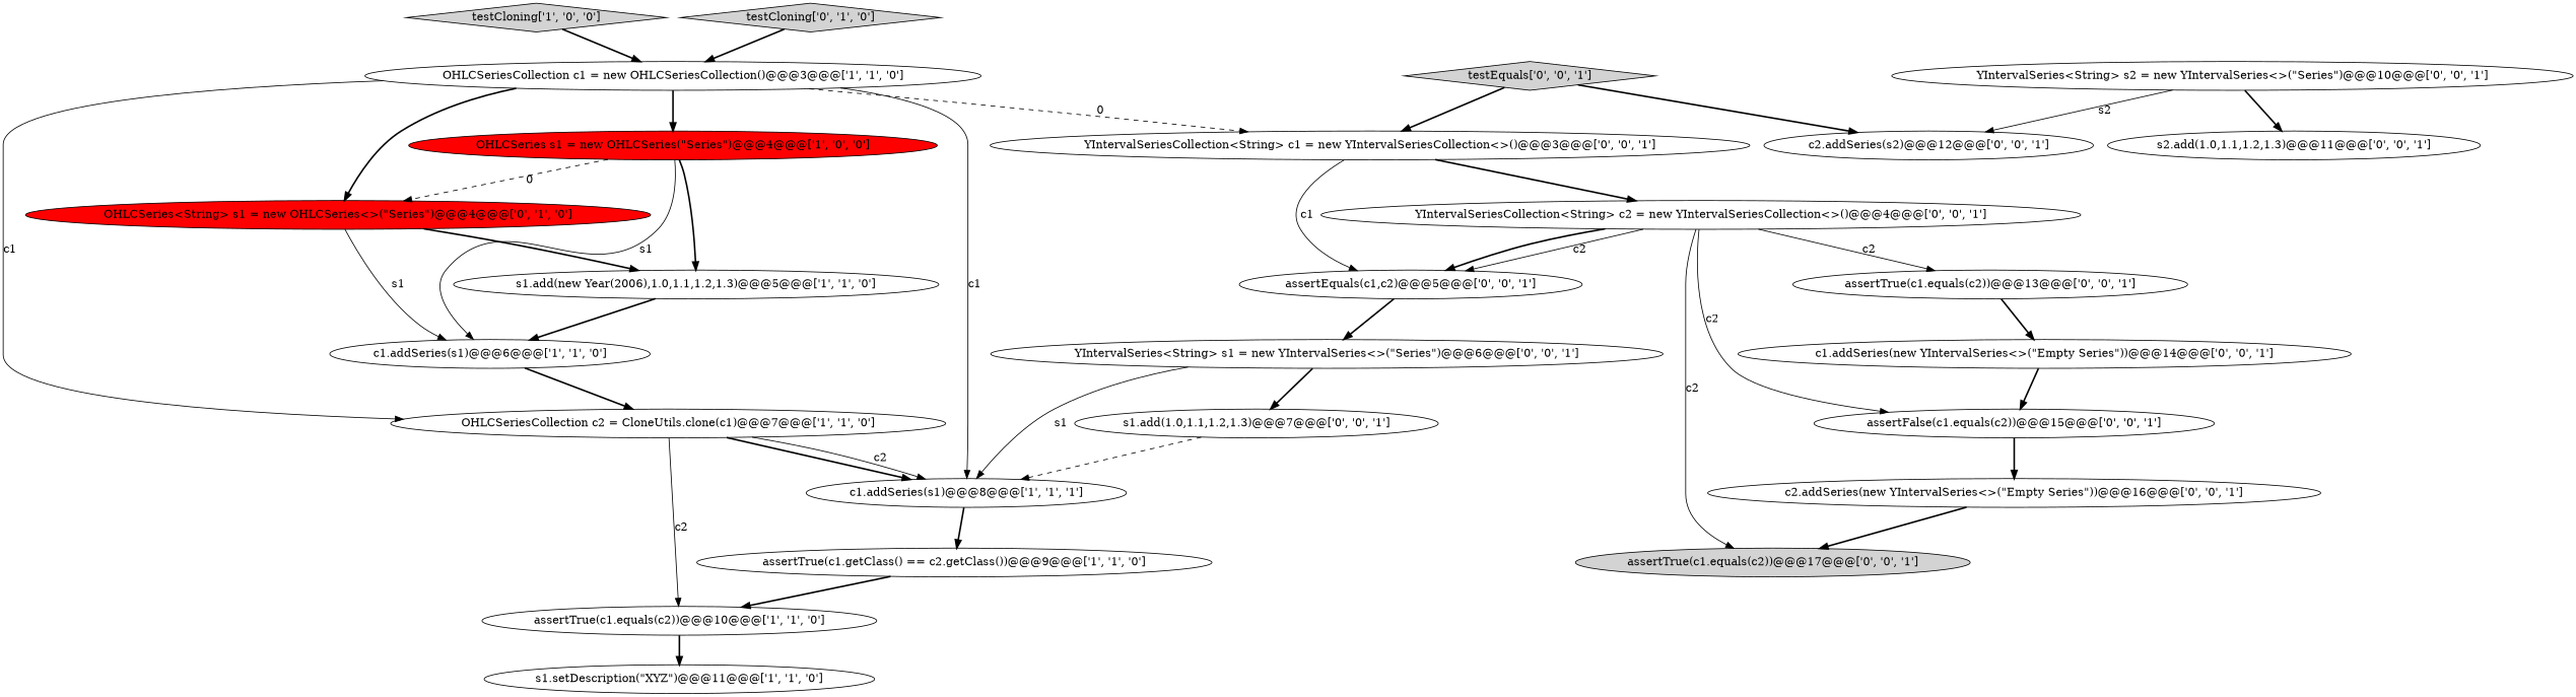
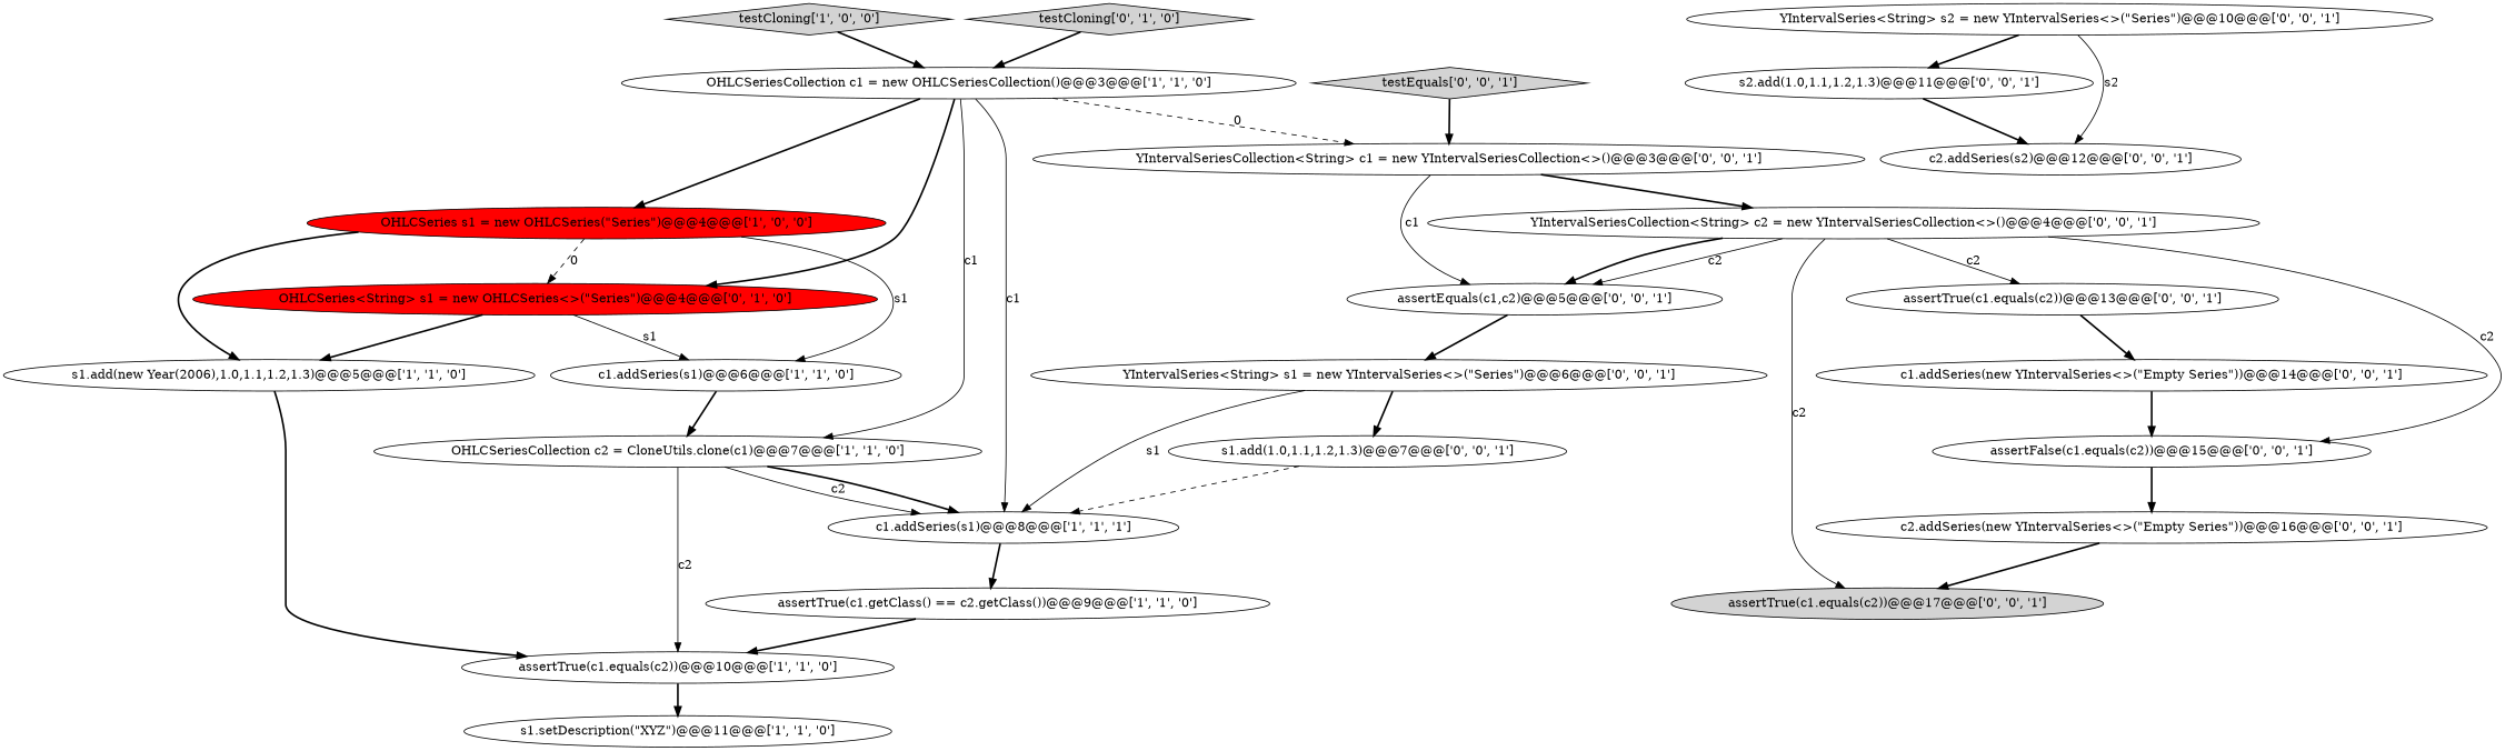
  digraph {
    node [fillcolor=white shape=ellipse style=filled]
    edge [style=bold]
    n1 [fillcolor=lightgray label="testCloning['1', '0', '0']" shape=diamond]
    n2 [label="OHLCSeriesCollection c1 = new OHLCSeriesCollection()@@@3@@@['1', '1', '0']"]
    n3 [label="c1.addSeries(s1)@@@8@@@['1', '1', '1']"]
    n4 [label="YIntervalSeriesCollection<String> c1 = new YIntervalSeriesCollection<>()@@@3@@@['0', '0', '1']"]
    n5 [label="OHLCSeriesCollection c2 = CloneUtils.clone(c1)@@@7@@@['1', '1', '0']"]
    n6 [fillcolor=red label="OHLCSeries<String> s1 = new OHLCSeries<>(\"Series\")@@@4@@@['0', '1', '0']"]
    n7 [fillcolor=red label="OHLCSeries s1 = new OHLCSeries(\"Series\")@@@4@@@['1', '0', '0']"]
    n8 [label="s1.add(new Year(2006),1.0,1.1,1.2,1.3)@@@5@@@['1', '1', '0']"]
    n9 [label="c1.addSeries(s1)@@@6@@@['1', '1', '0']"]
    n10 [label="YIntervalSeries<String> s2 = new YIntervalSeries<>(\"Series\")@@@10@@@['0', '0', '1']"]
    n11 [label="s2.add(1.0,1.1,1.2,1.3)@@@11@@@['0', '0', '1']"]
    n12 [label="c2.addSeries(s2)@@@12@@@['0', '0', '1']"]
    n13 [label="YIntervalSeries<String> s1 = new YIntervalSeries<>(\"Series\")@@@6@@@['0', '0', '1']"]
    n14 [label="s1.add(1.0,1.1,1.2,1.3)@@@7@@@['0', '0', '1']"]
    n15 [label="assertTrue(c1.getClass() == c2.getClass())@@@9@@@['1', '1', '0']"]
    n16 [label="s1.setDescription(\"XYZ\")@@@11@@@['1', '1', '0']"]
    n17 [fillcolor=lightgray label="testEquals['0', '0', '1']" shape=diamond]
    n18 [label="assertEquals(c1,c2)@@@5@@@['0', '0', '1']"]
    n19 [label="YIntervalSeriesCollection<String> c2 = new YIntervalSeriesCollection<>()@@@4@@@['0', '0', '1']"]
    n20 [label="assertTrue(c1.equals(c2))@@@10@@@['1', '1', '0']"]
    n21 [fillcolor=lightgray label="assertTrue(c1.equals(c2))@@@17@@@['0', '0', '1']"]
    n22 [label="assertFalse(c1.equals(c2))@@@15@@@['0', '0', '1']"]
    n23 [label="assertTrue(c1.equals(c2))@@@13@@@['0', '0', '1']"]
    n24 [label="c2.addSeries(new YIntervalSeries<>(\"Empty Series\"))@@@16@@@['0', '0', '1']"]
    n25 [label="c1.addSeries(new YIntervalSeries<>(\"Empty Series\"))@@@14@@@['0', '0', '1']"]
    n26 [fillcolor=lightgray label="testCloning['0', '1', '0']" shape=diamond]
    n1 -> n2
    n2 -> n3 [label=c1 style=solid]
    n2 -> n4 [label=0 style=dashed]
    n2 -> n5 [label=c1 style=solid]
    n2 -> n6
    n2 -> n7
    n3 -> n15
    n4 -> n18 [label=c1 style=solid]
    n4 -> n19
    n5 -> n3
    n5 -> n3 [label=c2 style=solid]
    n5 -> n20 [label=c2 style=solid]
    n6 -> n8
    n6 -> n9 [label=s1 style=solid]
    n7 -> n6 [label=0 style=dashed]
    n7 -> n8
    n7 -> n9 [label=s1 style=solid]
-   n8 -> n9
+   n8 -> n20
    n9 -> n5
    n10 -> n11
    n10 -> n12 [label=s2 style=solid]
-   n17 -> n12
+   n11 -> n12
    n13 -> n3 [label=s1 style=solid]
    n13 -> n14
    n14 -> n3 [style=dashed]
    n15 -> n20
    n17 -> n4
    n18 -> n13
    n19 -> n18
    n19 -> n18 [label=c2 style=solid]
    n19 -> n21 [label=c2 style=solid]
    n19 -> n22 [label=c2 style=solid]
    n19 -> n23 [label=c2 style=solid]
    n20 -> n16
    n22 -> n24
    n23 -> n25
    n24 -> n21
    n25 -> n22
    n26 -> n2
  }
